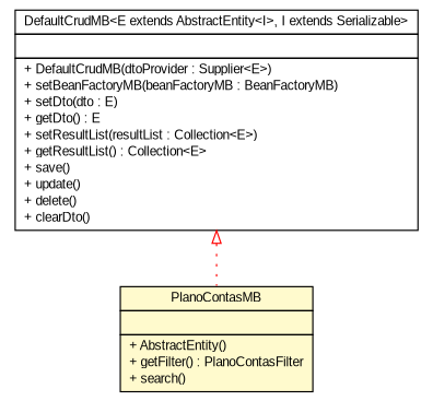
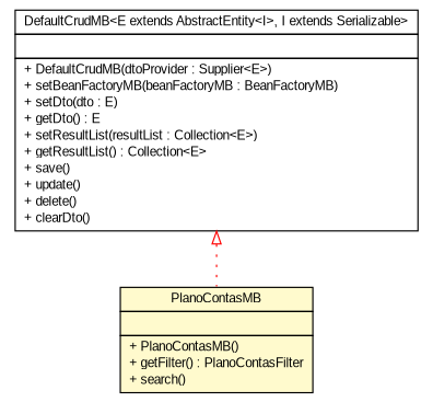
  digraph {
    nodesep=0.25
    ranksep=0.5
    fontname="Liberation Sans"
    node [fontcolor=black fontname="Liberation Sans" fontsize=10.0 shape=plaintext]
    n1 [label=<<table title="br.gov.to.sefaz.presentation.managedbean.impl.DefaultCrudMB" border="0" cellborder="1" cellspacing="0" cellpadding="2" port="p" href="../../../presentation/managedbean/impl/DefaultCrudMB.html"> 		<tr><td><table border="0" cellspacing="0" cellpadding="1"> <tr><td align="center" balign="center"> DefaultCrudMB&lt;E extends AbstractEntity&lt;I&gt;, I extends Serializable&gt; </td></tr> 		</table></td></tr> 		<tr><td><table border="0" cellspacing="0" cellpadding="1"> <tr><td align="left" balign="left">  </td></tr> 		</table></td></tr> 		<tr><td><table border="0" cellspacing="0" cellpadding="1"> <tr><td align="left" balign="left"> + DefaultCrudMB(dtoProvider : Supplier&lt;E&gt;) </td></tr> <tr><td align="left" balign="left"> + setBeanFactoryMB(beanFactoryMB : BeanFactoryMB) </td></tr> <tr><td align="left" balign="left"> + setDto(dto : E) </td></tr> <tr><td align="left" balign="left"> + getDto() : E </td></tr> <tr><td align="left" balign="left"> + setResultList(resultList : Collection&lt;E&gt;) </td></tr> <tr><td align="left" balign="left"> + getResultList() : Collection&lt;E&gt; </td></tr> <tr><td align="left" balign="left"> + save() </td></tr> <tr><td align="left" balign="left"> + update() </td></tr> <tr><td align="left" balign="left"> + delete() </td></tr> <tr><td align="left" balign="left"> + clearDto() </td></tr> 		</table></td></tr> 		</table>>]
-   n2 [label=<<table title="br.gov.to.sefaz.arr.parametros.managedbean.PlanoContasMB" border="0" cellborder="1" cellspacing="0" cellpadding="2" port="p" bgcolor="lemonChiffon" href="./PlanoContasMB.html"> 		<tr><td><table border="0" cellspacing="0" cellpadding="1"> <tr><td align="center" balign="center"> PlanoContasMB </td></tr> 		</table></td></tr> 		<tr><td><table border="0" cellspacing="0" cellpadding="1"> <tr><td align="left" balign="left">  </td></tr> 		</table></td></tr> 		<tr><td><table border="0" cellspacing="0" cellpadding="1"> <tr><td align="left" balign="left"> + AbstractEntity() </td></tr> <tr><td align="left" balign="left"> + getFilter() : PlanoContasFilter </td></tr> <tr><td align="left" balign="left"> + search() </td></tr> 		</table></td></tr> 		</table>>]
+   n2 [label=<<table title="br.gov.to.sefaz.arr.parametros.managedbean.PlanoContasMB" border="0" cellborder="1" cellspacing="0" cellpadding="2" port="p" bgcolor="lemonChiffon" href="./PlanoContasMB.html"> 		<tr><td><table border="0" cellspacing="0" cellpadding="1"> <tr><td align="center" balign="center"> PlanoContasMB </td></tr> 		</table></td></tr> 		<tr><td><table border="0" cellspacing="0" cellpadding="1"> <tr><td align="left" balign="left">  </td></tr> 		</table></td></tr> 		<tr><td><table border="0" cellspacing="0" cellpadding="1"> <tr><td align="left" balign="left"> + PlanoContasMB() </td></tr> <tr><td align="left" balign="left"> + getFilter() : PlanoContasFilter </td></tr> <tr><td align="left" balign="left"> + search() </td></tr> 		</table></td></tr> 		</table>>]
    n1 -> n2 [arrowtail=empty dir=back fontname="Liberation Sans" fontsize=10 headport=p labelfontname=arial labelfontsize=10 tailport=p color=red style=dotted]
  }
